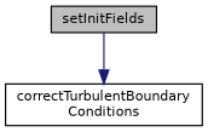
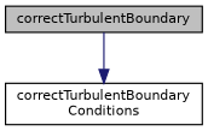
  digraph {
    rankdir=TB
    node [color=black fontname=Helvetica fontsize=10 shape=record]
-   n1 [fillcolor=grey75 fontcolor=black height=0.2 label=setInitFields style=filled width=0.4]
+   n1 [fillcolor=grey75 fontcolor=black height=0.2 label=correctTurbulentBoundary style=filled width=0.4]
    n2 [height=0.2 label="correctTurbulentBoundary\lConditions" width=0.4]
    n1 -> n2 [color=midnightblue fontname=Helvetica fontsize=10 labelfontname=Helvetica labelfontsize=10 style=solid]
  }
